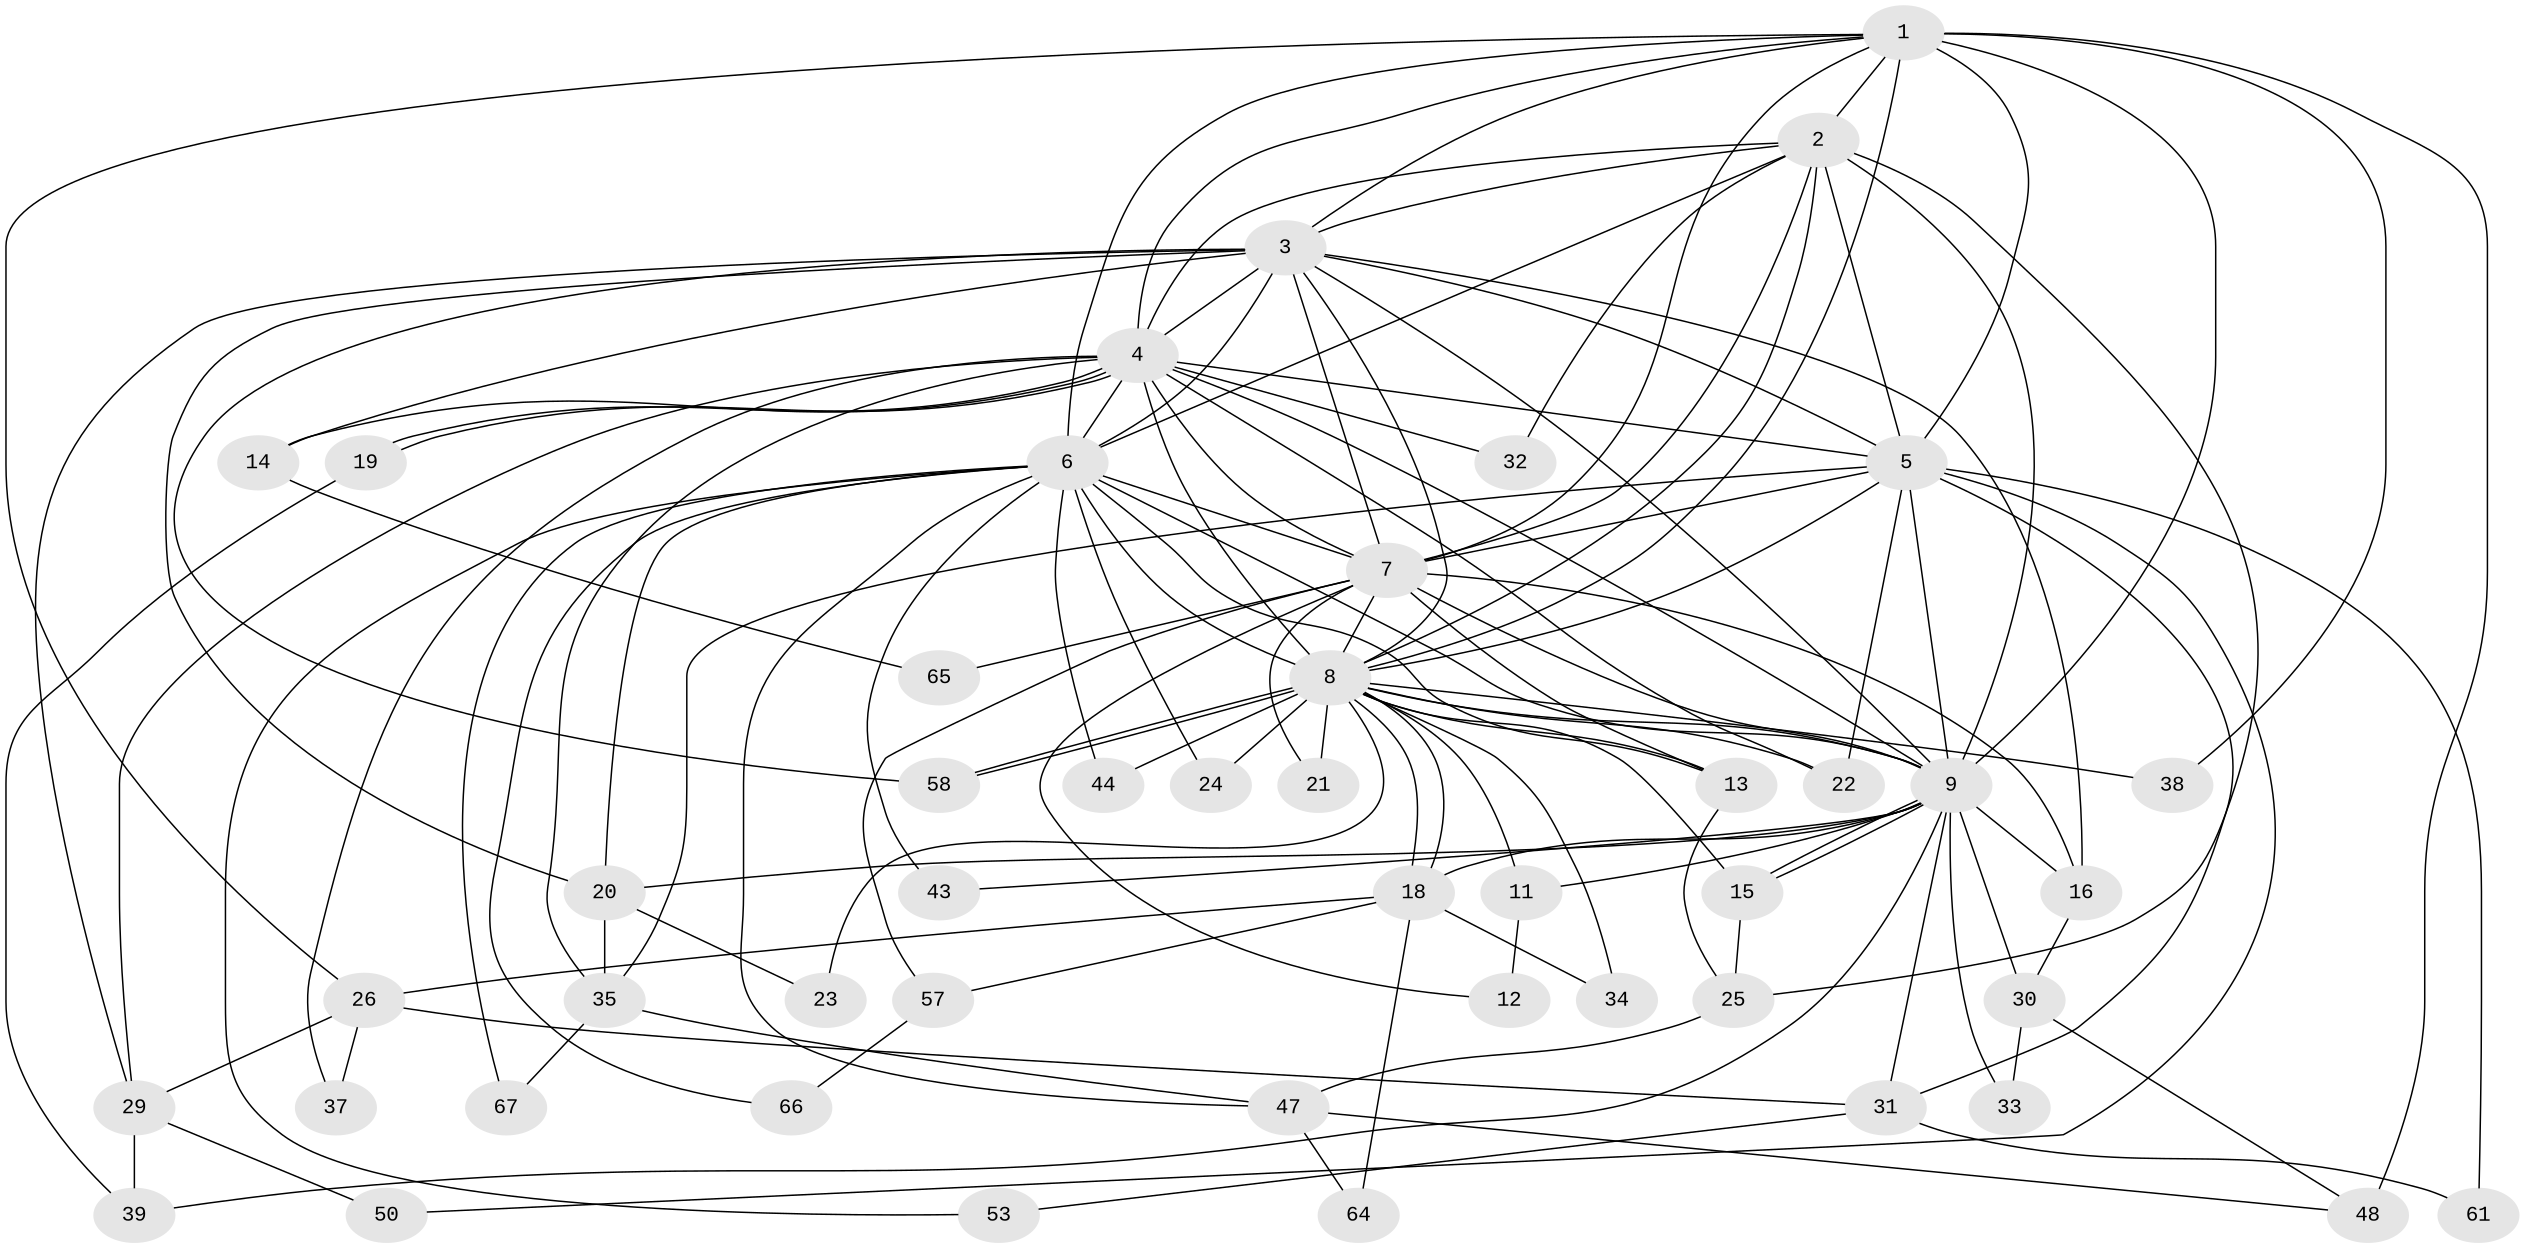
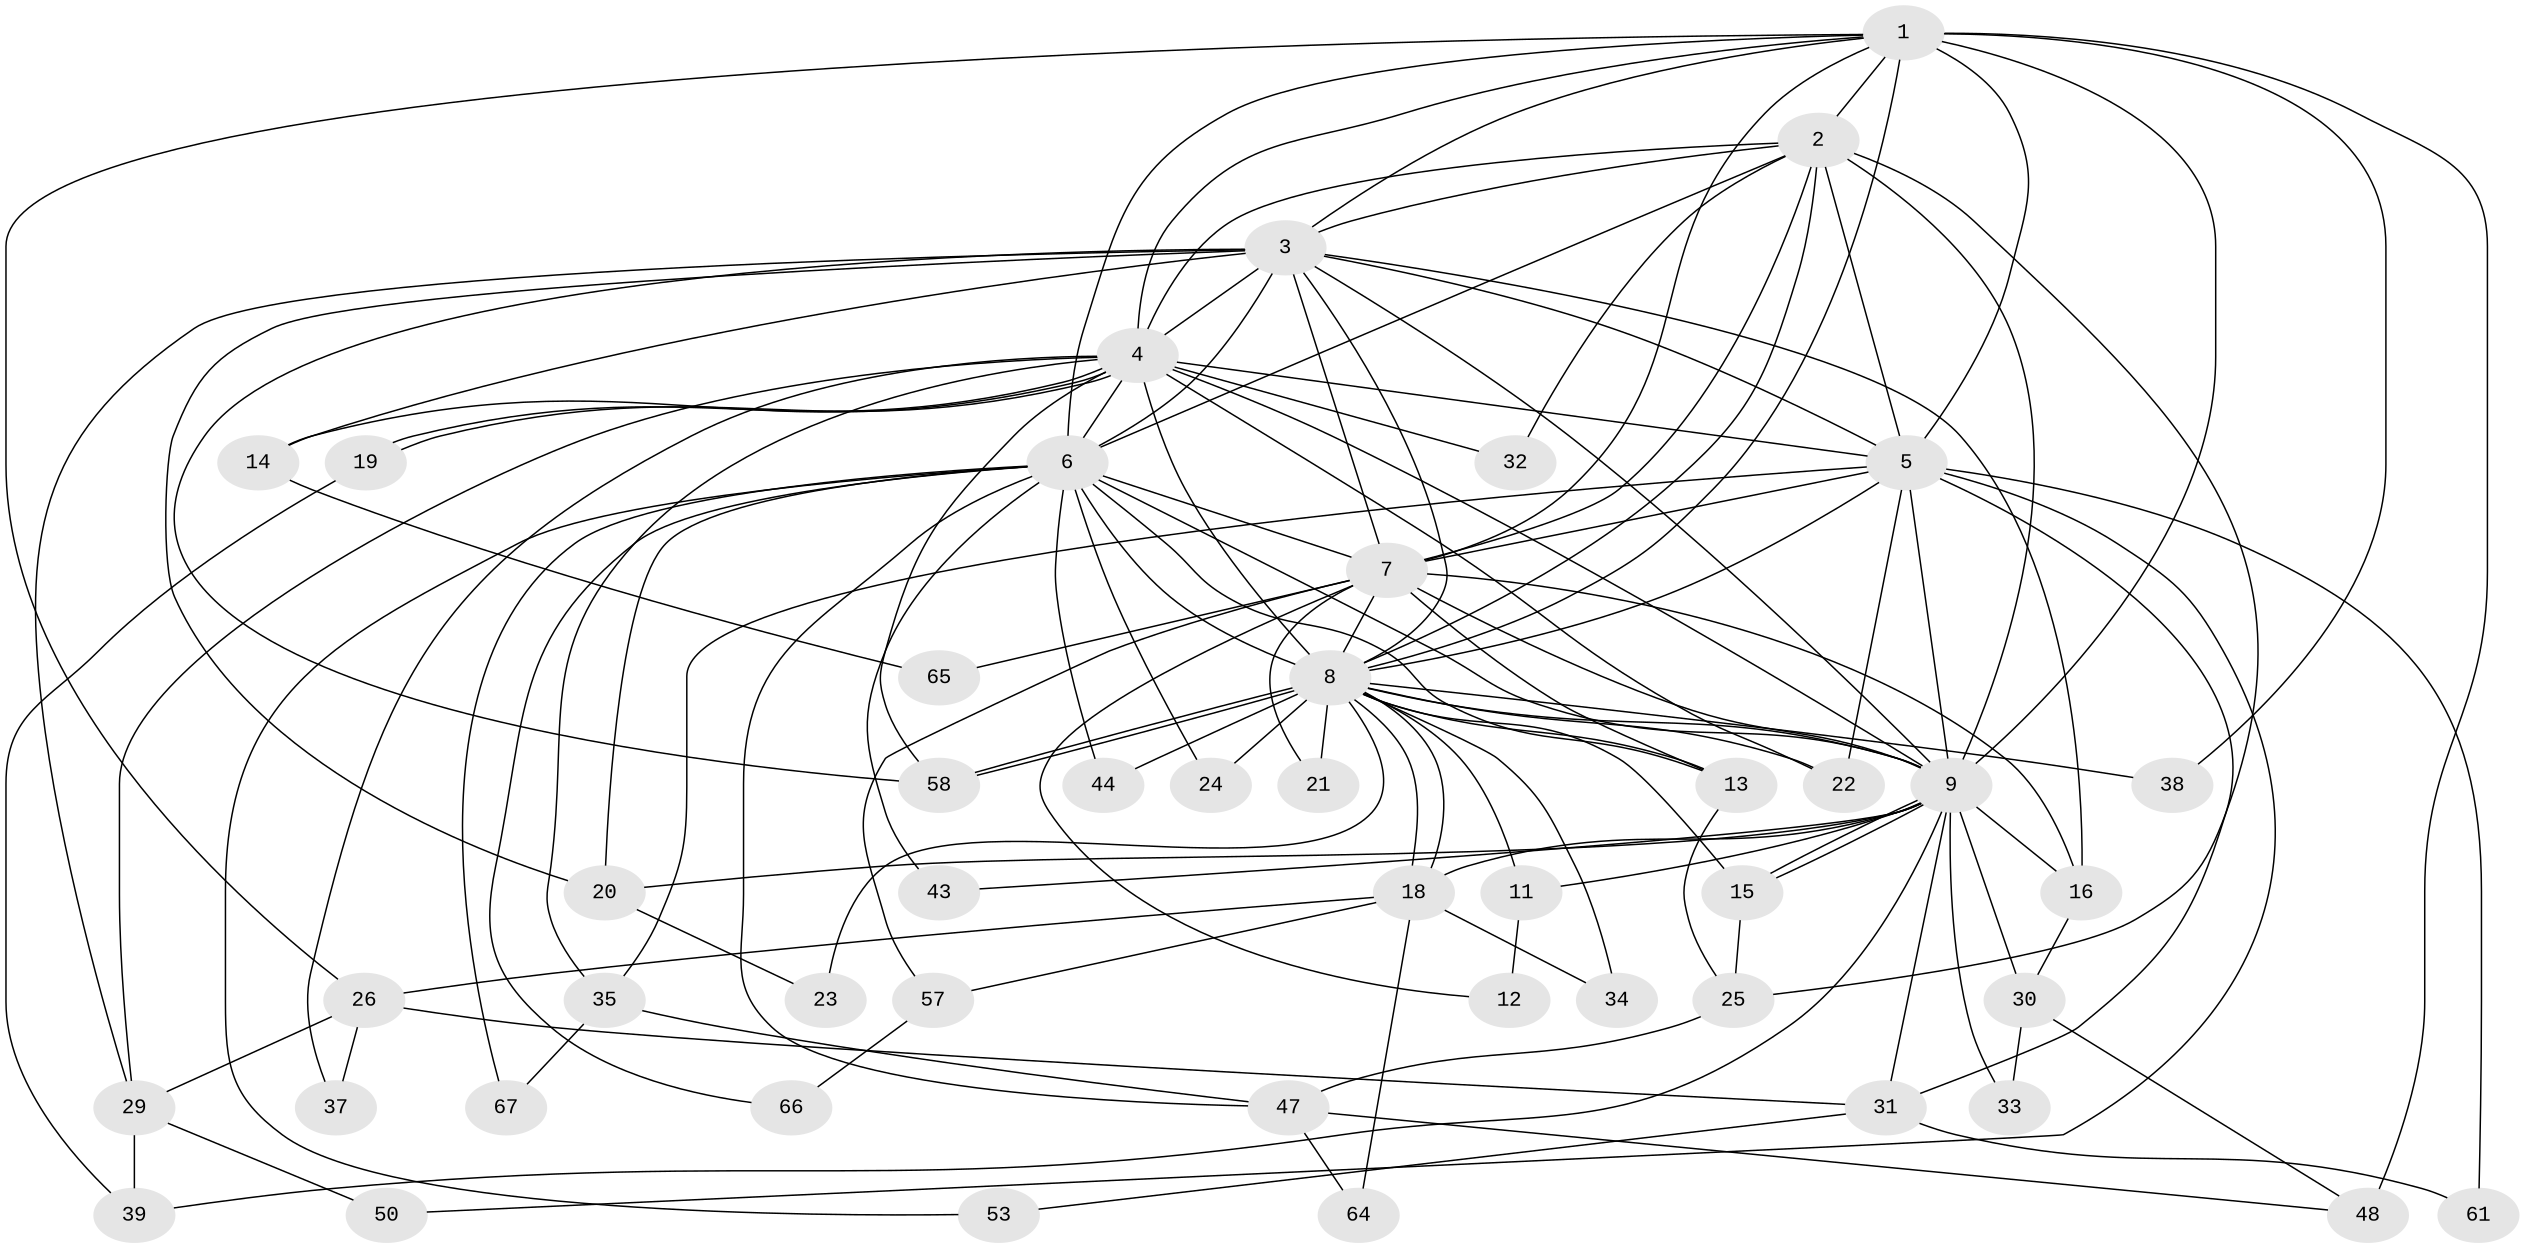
  graph {
    fontname="Liberation Mono"
    node [color=gray90 fontname="Liberation Mono" style=filled]
    edge [fontname="Liberation Mono"]
    1 [super="+49"]
    2
    3 [super="+59"]
    4 [super="+17"]
    5 [super="+36"]
    6 [super="+27"]
    7 [super="+42"]
    8 [super="+28"]
    9 [super="+10"]
    26
    38
    48
    32
    n14 [label=25 super="+62"]
    14
    16
    20 [super="+60"]
    29 [super="+56"]
    58
    19 [super="+52"]
    22
    35 [super="+54"]
    37
    31 [super="+41"]
    50
    61
    13 [super="+25"]
    24
    43 [super="+46"]
    44
    47 [super="+63"]
    n32 [label=53]
    66
    67
    12
    21
    57
    65
    11
    15 [super="+40"]
    18 [super="+53"]
    23
    34
    30 [super="+55"]
    33
    39
    64
    1 -- 2
    1 -- 3
    1 -- 4
    1 -- 5
    1 -- 6
    1 -- 7
    1 -- 8
    1 -- 9 [weight=2]
    1 -- 26
    1 -- 38
    1 -- 48
    2 -- 3
    2 -- 4
    2 -- 5
    2 -- 6
    2 -- 7
    2 -- 8
    2 -- 9 [weight=2]
    2 -- 32
    2 -- n14
    3 -- 4
    3 -- 5
    3 -- 6
    3 -- 7
    3 -- 8
    3 -- 9 [weight=2]
    3 -- 14
    3 -- 16
    3 -- 20
    3 -- 29
    3 -- 58
    4 -- 5
    4 -- 6 [weight=2]
-   4 -- 7
+   4 -- 58
    4 -- 8
    4 -- 9 [weight=2]
    4 -- 32
    4 -- 14
    4 -- 29
    4 -- 19
    4 -- 19
    4 -- 22
    4 -- 35
    4 -- 37
    5 -- 7
    5 -- 8
    5 -- 9 [weight=2]
    5 -- 22
    5 -- 35
    5 -- 31
    5 -- 50
    5 -- 61
    6 -- 7 [weight=2]
    6 -- 8
    6 -- 9 [weight=2]
    6 -- 20
    6 -- 13
    6 -- 24
    6 -- 43 [weight=2]
    6 -- 44
    6 -- 47
    6 -- n32
    6 -- 66
    6 -- 67
    7 -- 8
    7 -- 9 [weight=2]
    7 -- 16
    7 -- 13
    7 -- 12
    7 -- 21
    7 -- 57
    7 -- 65
    8 -- 9 [weight=2]
    8 -- 38
    8 -- 58
    8 -- 58
    8 -- 22
    8 -- 13
    8 -- 24
    8 -- 44
    8 -- 21
    8 -- 11
    8 -- 15
    8 -- 18
    8 -- 18
    8 -- 23
    8 -- 34
    9 -- 16
    9 -- 20
    9 -- 31
    9 -- 43
    9 -- 11
    9 -- 15
    9 -- 15
    9 -- 18
    9 -- 30 [weight=2]
    9 -- 33
    9 -- 39
    26 -- 29
    26 -- 37
    26 -- 31
    n14 -- 47
    14 -- 65
    16 -- 30
-   20 -- 35
    20 -- 23
    29 -- 50
    29 -- 39
    19 -- 39
    35 -- 47
    35 -- 67
    31 -- 61
    31 -- n32
    13 -- n14
    47 -- 48
    47 -- 64
    57 -- 66
    11 -- 12
    15 -- n14
    18 -- 26
    18 -- 57
    18 -- 34
    18 -- 64
    30 -- 48
    30 -- 33
  }
